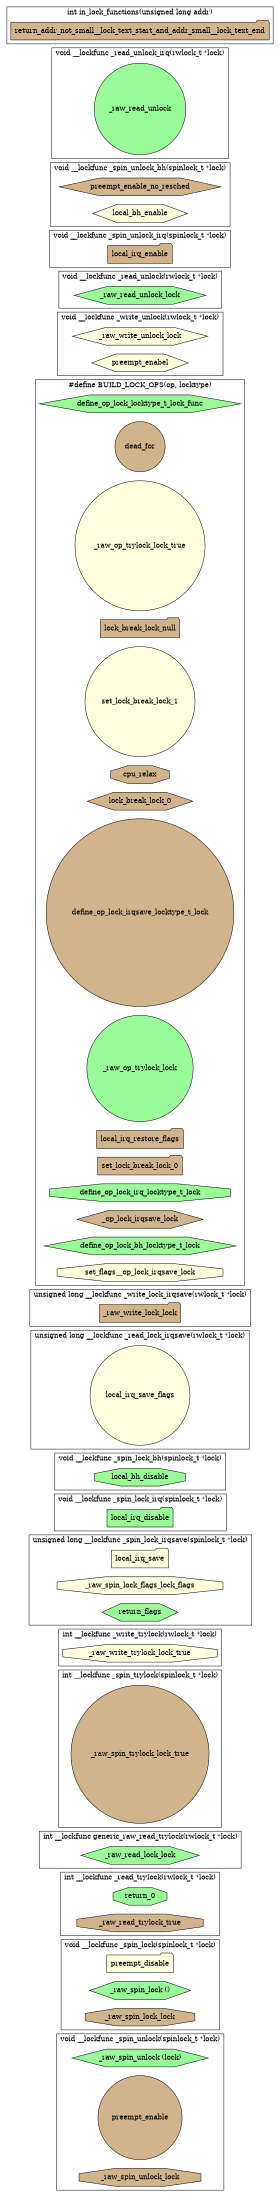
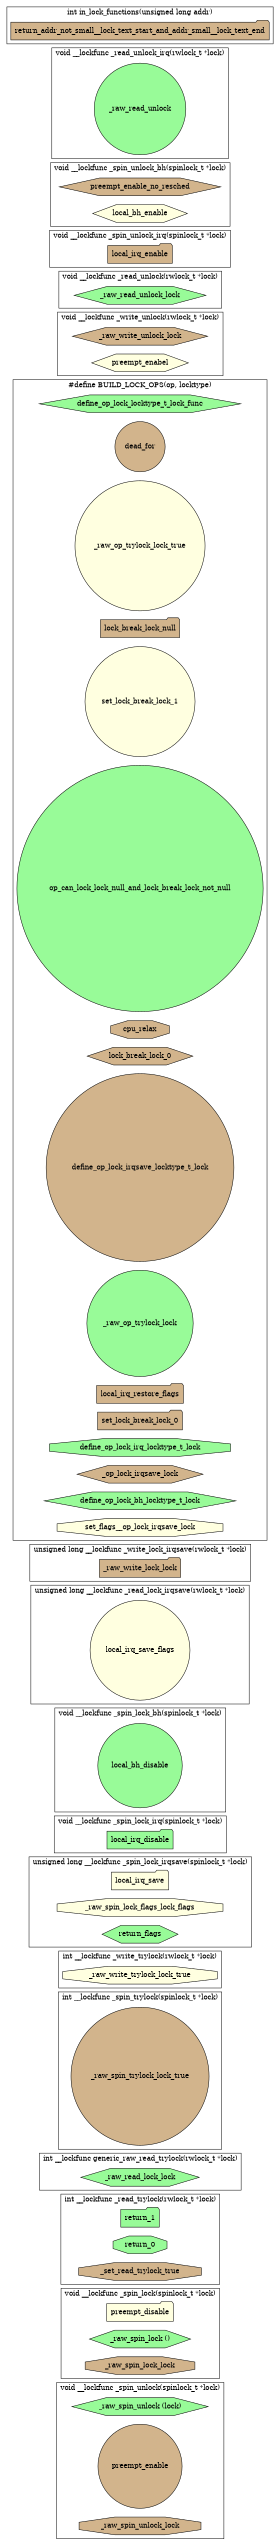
  digraph {
    rankdir=LR
    node [style=filled fillcolor=tan shape=hexagon]
    n1 [label="_raw_spin_unlock (lock)" fillcolor=palegreen]
    n2 [label=preempt_enable shape=circle]
    n3 [label=_raw_spin_unlock_lock shape=octagon]
    n4 [label=preempt_disable fillcolor=lightyellow shape=folder]
    n5 [label="_raw_spin_lock ()" fillcolor=palegreen]
    n6 [label=_raw_spin_lock_lock shape=octagon]
+   n7 [label=return_1 fillcolor=palegreen shape=folder]
    n8 [label=return_0 fillcolor=palegreen shape=octagon]
-   n9 [label=_raw_read_trylock_true shape=octagon]
+   n9 [label=_set_read_trylock_true shape=octagon]
    n10 [label=_raw_read_lock_lock fillcolor=palegreen]
    n11 [label=_raw_spin_trylock_lock_true shape=circle]
    n12 [label=_raw_write_trylock_lock_true fillcolor=lightyellow shape=octagon]
    n13 [label=local_irq_save fillcolor=lightyellow shape=folder]
    n14 [label=_raw_spin_lock_flags_lock_flags fillcolor=lightyellow shape=octagon]
    n15 [label=return_flags fillcolor=palegreen]
    n16 [label=local_irq_disable fillcolor=palegreen shape=folder]
-   n17 [label=local_bh_disable fillcolor=palegreen shape=octagon]
+   n17 [label=local_bh_disable fillcolor=palegreen shape=circle]
    n18 [label=local_irq_save_flags fillcolor=lightyellow shape=circle]
    n19 [label=_raw_write_lock_lock shape=folder]
    n20 [label=define_op_lock_locktype_t_lock_func fillcolor=palegreen]
    n21 [label=dead_for shape=circle]
    n22 [label=_raw_op_trylock_lock_true fillcolor=lightyellow shape=circle]
    n23 [label=lock_break_lock_null shape=folder]
    n24 [label=set_lock_break_lock_1 fillcolor=lightyellow shape=circle]
+   n25 [label=op_can_lock_lock_null_and_lock_break_lock_not_null fillcolor=palegreen shape=circle]
    n26 [label=cpu_relax shape=octagon]
    n27 [label=lock_break_lock_0]
    n28 [label=define_op_lock_irqsave_locktype_t_lock shape=circle]
    n29 [label=_raw_op_trylock_lock fillcolor=palegreen shape=circle]
    n30 [label=local_irq_restore_flags shape=folder]
    n31 [label=set_lock_break_lock_0 shape=folder]
    n32 [label=define_op_lock_irq_locktype_t_lock fillcolor=palegreen shape=octagon]
    n33 [label=_op_lock_irqsave_lock]
    n34 [label=define_op_lock_bh_locktype_t_lock fillcolor=palegreen]
    n35 [label=set_flags__op_lock_irqsave_lock fillcolor=lightyellow shape=octagon]
-   n36 [label=_raw_write_unlock_lock fillcolor=lightyellow]
+   n36 [label=_raw_write_unlock_lock]
    n37 [label=preempt_enabel fillcolor=lightyellow]
    n38 [label=_raw_read_unlock_lock fillcolor=palegreen]
    n39 [label=local_irq_enable shape=folder]
    n40 [label=preempt_enable_no_resched]
    n41 [label=local_bh_enable fillcolor=lightyellow]
    n42 [label=_raw_read_unlock fillcolor=palegreen shape=circle]
    n43 [label=return_addr_not_small__lock_text_start_and_addr_small__lock_text_end shape=folder]
    subgraph cluster_1 {
      label="void __lockfunc _spin_unlock(spinlock_t *lock)"
      n1
      n2
      n3
    }
    subgraph cluster_2 {
      label="void __lockfunc _spin_lock(spinlock_t *lock)"
      n4
      n5
      n6
    }
    subgraph cluster_3 {
      label="int __lockfunc _read_trylock(rwlock_t *lock)"
+     n7
      n8
      n9
    }
    subgraph cluster_4 {
      label="int __lockfunc generic_raw_read_trylock(rwlock_t *lock)"
      n10
    }
    subgraph cluster_5 {
      label="int __lockfunc _spin_trylock(spinlock_t *lock)"
      n11
    }
    subgraph cluster_6 {
      label="int __lockfunc _write_trylock(rwlock_t *lock)"
      n12
    }
    subgraph cluster_7 {
      label="void __lockfunc _read_lock(rwlock_t *lock)"
    }
    subgraph cluster_8 {
      label="unsigned long __lockfunc _spin_lock_irqsave(spinlock_t *lock)"
      n13
      n14
      n15
    }
    subgraph cluster_9 {
      label="void __lockfunc _spin_lock_irq(spinlock_t *lock)"
      n16
    }
    subgraph cluster_10 {
      label="void __lockfunc _spin_lock_bh(spinlock_t *lock)"
      n17
    }
    subgraph cluster_11 {
      label="unsigned long __lockfunc _read_lock_irqsave(rwlock_t *lock)"
      n18
    }
    subgraph cluster_12 {
      label="void __lockfunc _read_lock_irq(rwlock_t *lock)"
    }
    subgraph cluster_13 {
      label="void __lockfunc _read_lock_bh(rwlock_t *lock)"
    }
    subgraph cluster_14 {
      label="unsigned long __lockfunc _write_lock_irqsave(rwlock_t *lock)"
      n19
    }
    subgraph cluster_15 {
      label="void __lockfunc _write_lock_irq(rwlock_t *lock)"
    }
    subgraph cluster_16 {
      label="void __lockfunc _write_lock_bh(rwlock_t *lock)"
    }
    subgraph cluster_17 {
      label="void __lockfunc _write_lock(rwlock_t *lock)"
    }
    subgraph cluster_18 {
      label="#define BUILD_LOCK_OPS(op, locktype)"
      n20
      n21
      n22
      n23
      n24
+     n25
      n26
      n27
      n28
      n29
      n30
      n31
      n32
      n33
      n34
      n35
    }
    subgraph cluster_19 {
      label="void __lockfunc _write_unlock(rwlock_t *lock)"
      n36
      n37
    }
    subgraph cluster_20 {
      label="void __lockfunc _read_unlock(rwlock_t *lock)"
      n38
    }
    subgraph cluster_21 {
      label="void __lockfunc _spin_unlock_irqrestore(spinlock_t *lock, unsigned long flags)"
    }
    subgraph cluster_22 {
      label="void __lockfunc _spin_unlock_irq(spinlock_t *lock)"
      n39
    }
    subgraph cluster_23 {
      label="void __lockfunc _spin_unlock_bh(spinlock_t *lock)"
      n40
      n41
    }
    subgraph cluster_24 {
      label="void __lockfunc _read_unlock_irqrestore(rwlock_t *lock, unsigned long flags)"
    }
    subgraph cluster_25 {
      label="void __lockfunc _read_unlock_irq(rwlock_t *lock)"
      n42
    }
    subgraph cluster_26 {
      label="void __lockfunc _read_unlock_bh(rwlock_t *lock)"
    }
    subgraph cluster_27 {
      label="void __lockfunc _write_unlock_irqrestore(rwlock_t *lock, unsigned long flags)"
    }
    subgraph cluster_28 {
      label="void __lockfunc _write_unlock_irq(rwlock_t *lock)"
    }
    subgraph cluster_29 {
      label="void __lockfunc _write_unlock_bh(rwlock_t *lock)"
    }
    subgraph cluster_30 {
      label="int __lockfunc _spin_trylock_bh(spinlock_t *lock)"
    }
    subgraph cluster_31 {
      label="int in_lock_functions(unsigned long addr)"
      n43
    }
  }
